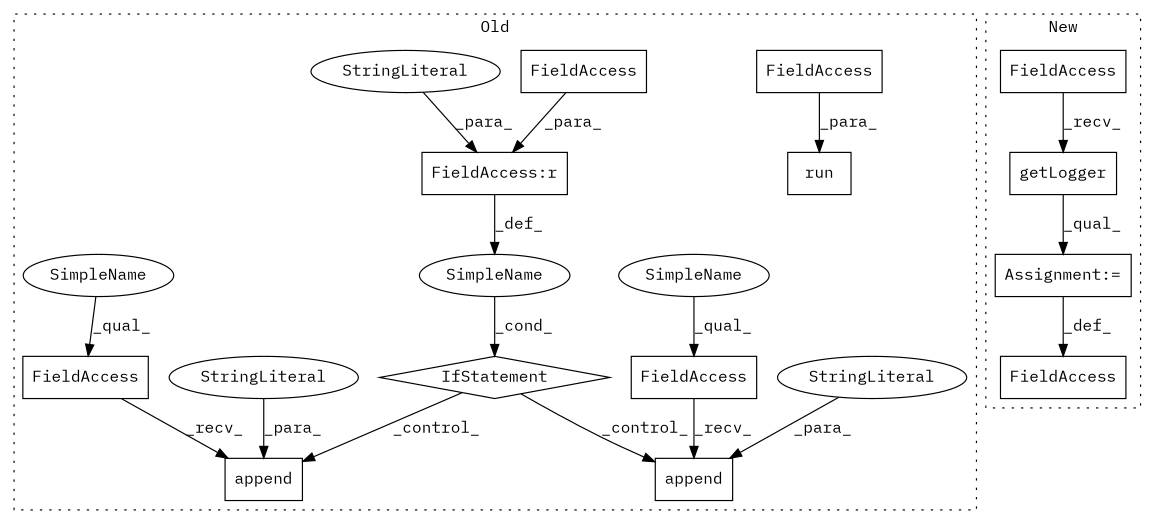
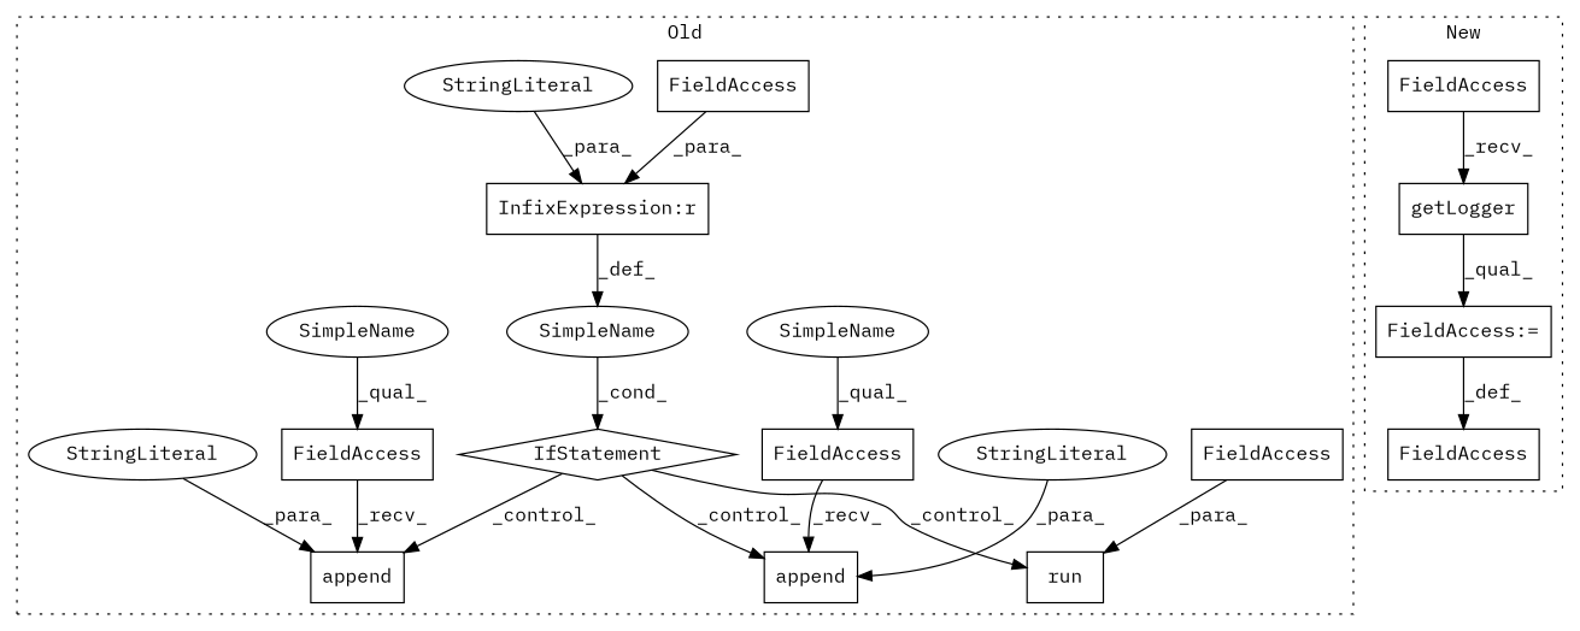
  digraph {
    fontname="IBM Plex Mono"
    node [a=22 fontname="IBM Plex Mono" l=8 s=5537 shape=box]
    edge [fontname="IBM Plex Mono"]
    n1 [a=32 l="7,1" label=append s="5546,5566"]
    n2 [label=FieldAccess]
    n3 [a=45 l=13 label=StringLiteral s=5553 shape=ellipse]
-   n4 [a=27 l=4 label="FieldAccess:r" s=5462]
+   n4 [a=27 l=4 label="InfixExpression:r" s=5462]
    n5 [a=32 l="4,1" label=run s="5621,5633"]
    n6 [label=FieldAccess s=5575]
    n7 [label=FieldAccess s=5454]
    n8 [label=FieldAccess s=5625]
    n9 [a=25 l="4,2" label=IfStatement s="5450,5476" shape=diamond]
    n10 [a=42 label=SimpleName shape=ellipse l="" s=""]
    n11 [a=45 l=10 label=StringLiteral s=5466 shape=ellipse]
    n12 [a=32 l="7,1" label=append s="5584,5607"]
    n13 [a=45 l=16 label=StringLiteral s=5591 shape=ellipse]
    n14 [a=42 l=3 label=SimpleName shape=ellipse]
    n15 [a=42 l=3 label=SimpleName s=5575 shape=ellipse]
    n16 [a=32 l="10,1" label=getLogger s="654,672"]
-   n17 [a=7 l=1 label="Assignment:=" s=645]
+   n17 [a=7 l=1 label="FieldAccess:=" s=645]
    n18 [l=6 label=FieldAccess s=639]
    n19 [l=7 label=FieldAccess s=646]
    subgraph cluster_1 {
      label=Old
      style=dotted
      n1
      n2
      n3
      n4
      n5
      n6
      n7
      n8
      n9
      n10
      n11
      n12
      n13
      n14
      n15
    }
    subgraph cluster_2 {
      label=New
      style=dotted
      n16
      n17
      n18
      n19
    }
    n2 -> n1 [label=_recv_]
    n3 -> n1 [label=_para_]
    n4 -> n10 [label=_def_]
    n6 -> n12 [label=_recv_]
    n7 -> n4 [label=_para_]
    n8 -> n5 [label=_para_]
    n9 -> n1 [label=_control_]
+   n9 -> n5 [label=_control_]
    n9 -> n12 [label=_control_]
    n10 -> n9 [label=_cond_]
    n11 -> n4 [label=_para_]
    n13 -> n12 [label=_para_]
    n14 -> n2 [label=_qual_]
    n15 -> n6 [label=_qual_]
    n16 -> n17 [label=_qual_]
    n17 -> n18 [label=_def_]
    n19 -> n16 [label=_recv_]
  }
